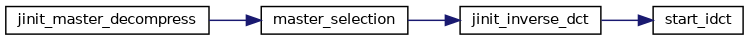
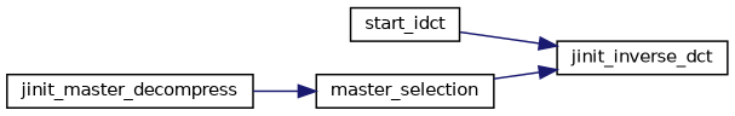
  digraph {
    rankdir=RL
    node [color=black fontname=Helvetica fontsize=10 shape=record]
    edge [color=midnightblue dir=back fontname=Helvetica fontsize=10 labelfontname=Helvetica labelfontsize=10 style=solid]
    n1 [height=0.2 label=start_idct width=0.4]
    n2 [height=0.2 label=jinit_inverse_dct width=0.4]
    n3 [height=0.2 label=master_selection width=0.4]
    n4 [height=0.2 label=jinit_master_decompress width=0.4]
-   n1 -> n2
+   n2 -> n1
    n2 -> n3
    n3 -> n4
  }
